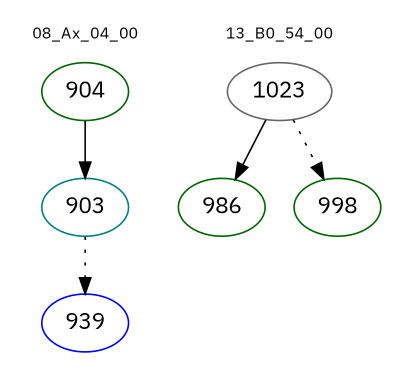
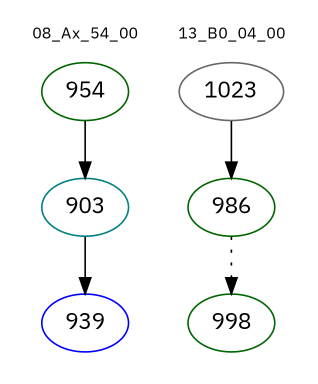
  digraph {
    fontname="IBM Plex Sans"
    node [color=darkgreen fontname="IBM Plex Sans"]
    edge [color=black fontname="IBM Plex Sans" style=dotted]
    n1 [color=teal label=903]
-   n2 [label=904]
+   n2 [label=954]
    n3 [color=blue label=939]
    n4 [label=986]
    n5 [color=gray40 label=1023]
    n6 [label=998]
    subgraph cluster_1 {
      color=white
      fontsize=10
-     label="08_Ax_04_00"
+     label="08_Ax_54_00"
      n1
      n2
      n3
    }
    subgraph cluster_2 {
      color=white
      fontsize=10
-     label="13_B0_54_00"
+     label="13_B0_04_00"
      n4
      n5
      n6
    }
-   n1 -> n3
+   n1 -> n3 [style=solid]
    n2 -> n1 [style=solid]
-   n5 -> n6
+   n4 -> n6
    n5 -> n4 [style=solid]
  }
